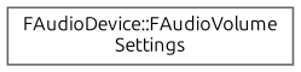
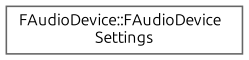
  digraph {
    rankdir=LR
    fontname=Ubuntu
-   n1 [color=grey40 fillcolor=white fontname=Ubuntu fontsize=10 height=0.2 label="FAudioDevice::FAudioVolume\lSettings" shape=box style=filled width=0.4]
+   n1 [color=grey40 fillcolor=white fontname=Ubuntu fontsize=10 height=0.2 label="FAudioDevice::FAudioDevice\lSettings" shape=box style=filled width=0.4]
  }
